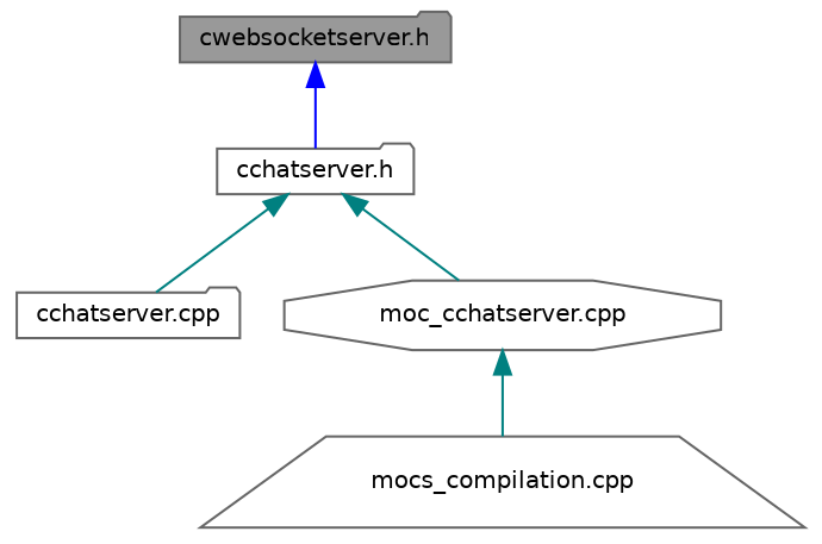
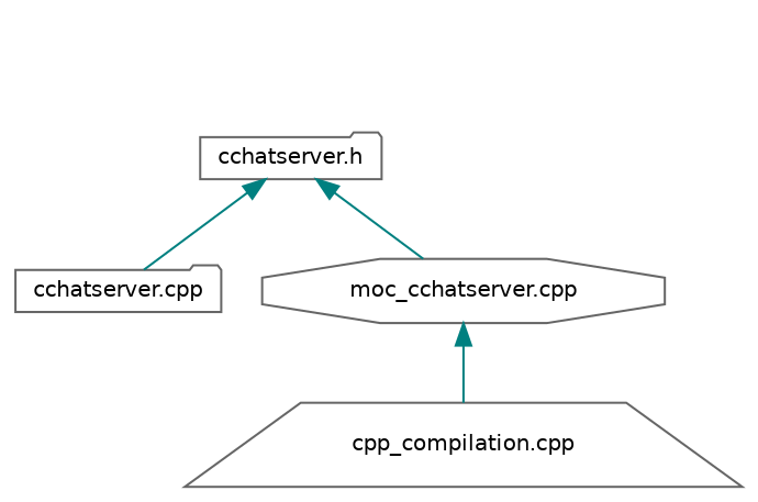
  digraph {
    node [color=grey40 fillcolor=white fontname=Helvetica fontsize=10 shape=folder style=filled]
    edge [color=teal dir=back fontname=Helvetica fontsize=10 labelfontname=Helvetica labelfontsize=10 style=solid]
-   n1 [color=gray40 fillcolor=grey60 fontcolor=black height=0.2 label="cwebsocketserver.h" width=0.4]
    n2 [height=0.2 label="cchatserver.h" width=0.4]
    n3 [height=0.2 label="cchatserver.cpp" width=0.4]
    n4 [height=0.2 label="moc_cchatserver.cpp" shape=octagon width=0.4]
-   n5 [height=0.2 label="mocs_compilation.cpp" shape=trapezium width=0.4]
-   n1 -> n2 [color=blue]
+   n5 [height=0.2 label="cpp_compilation.cpp" shape=trapezium width=0.4]
    n2 -> n3
    n2 -> n4
    n4 -> n5
  }
